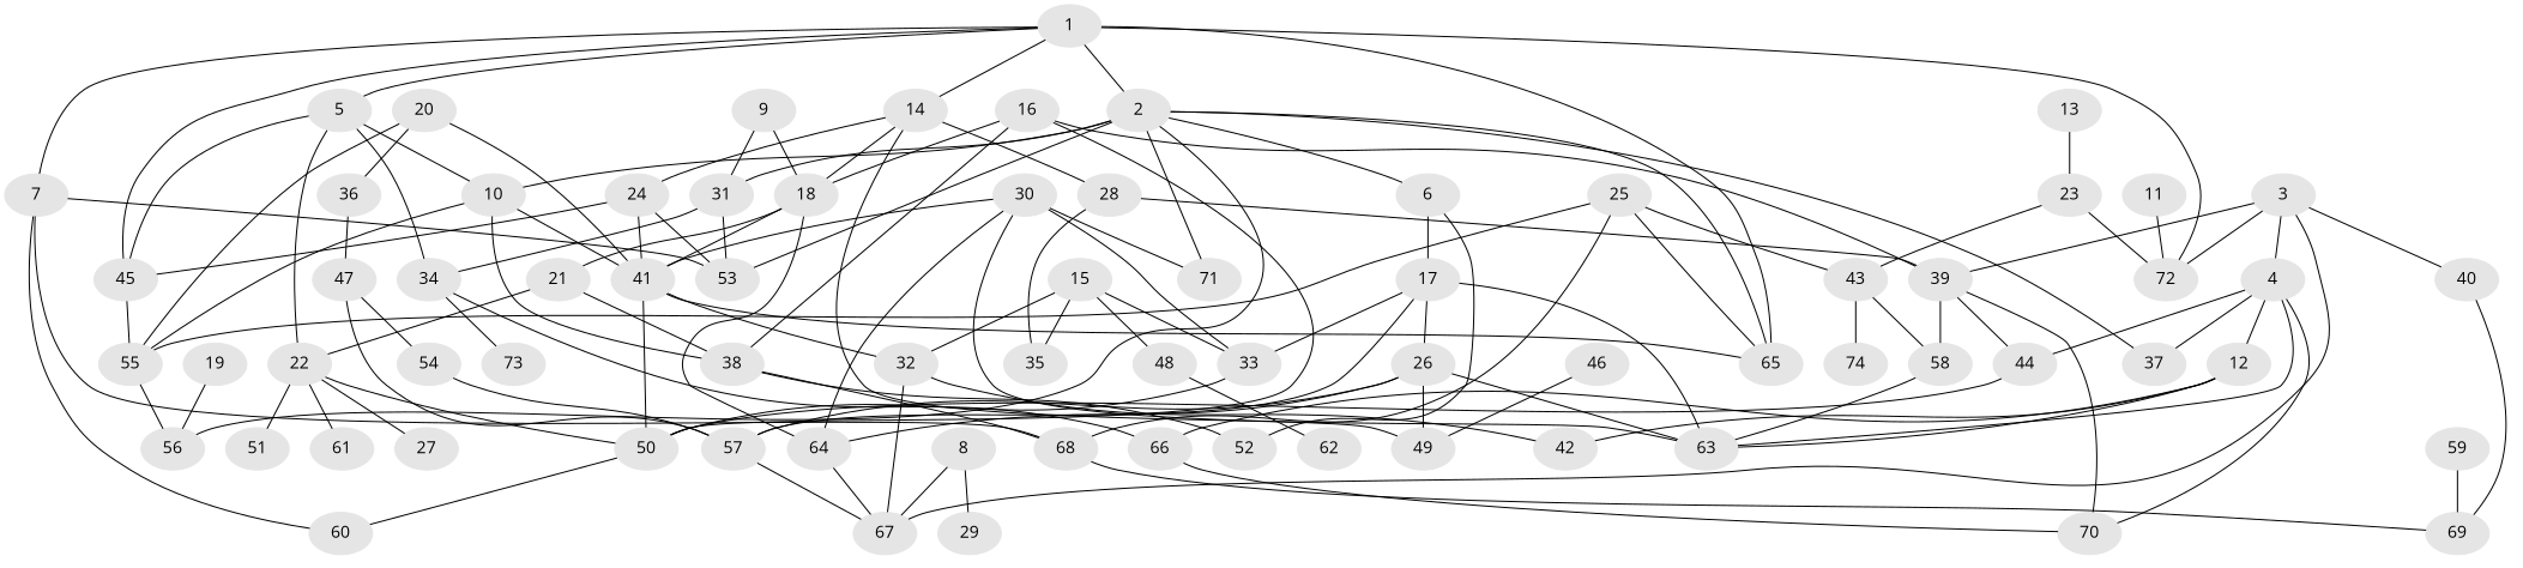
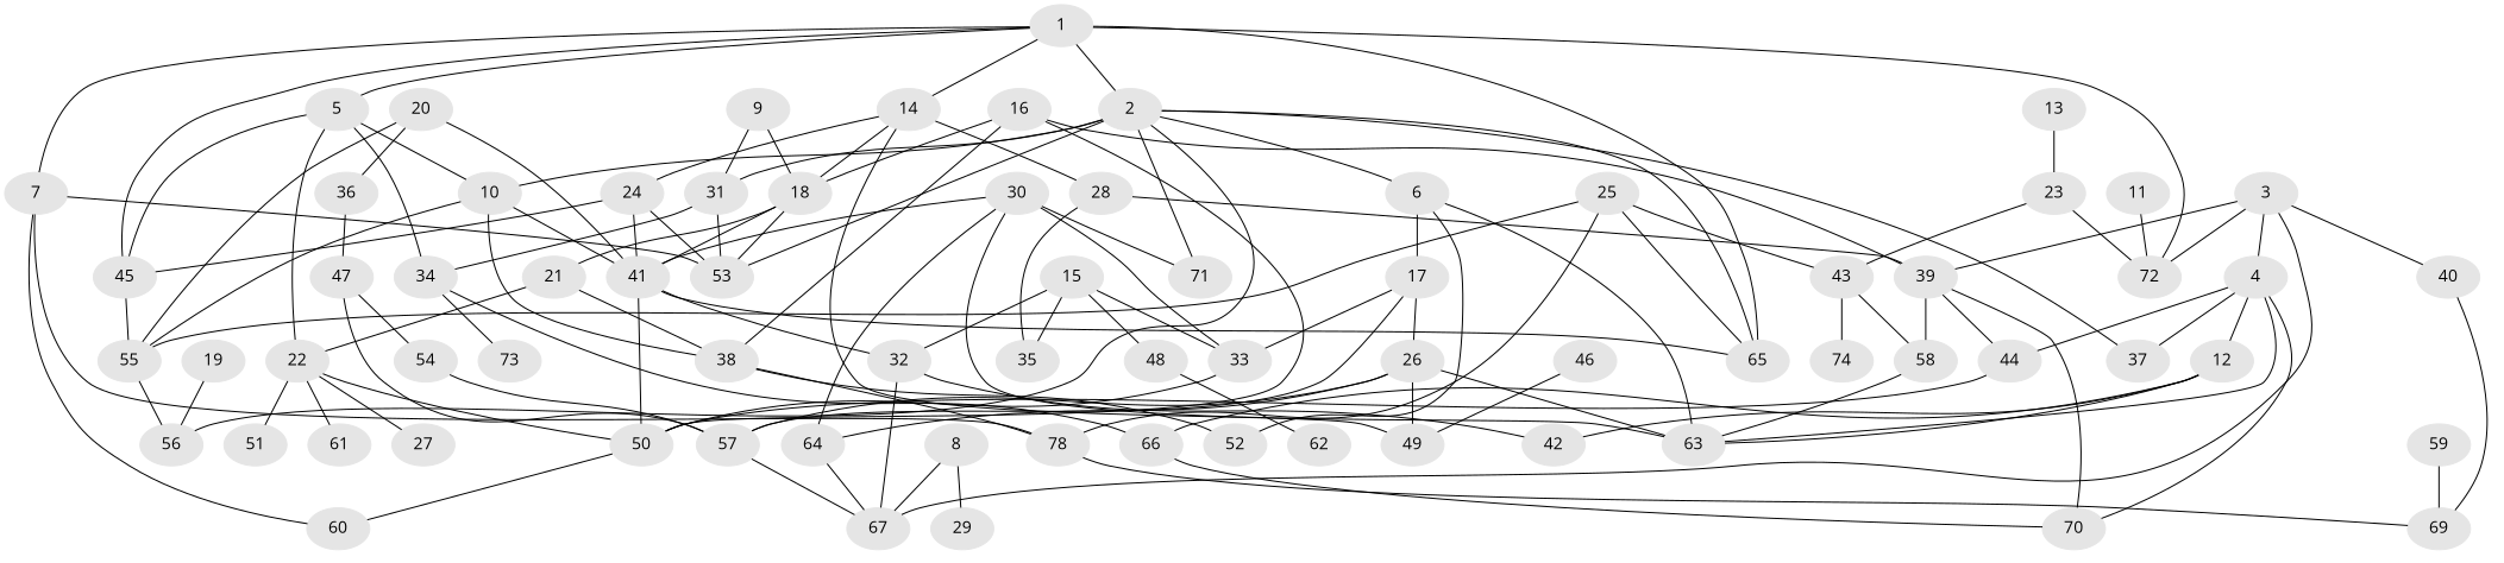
  graph {
    fontname="Open Sans"
    node [color=gray90 fontname="Open Sans" style=filled]
    edge [fontname="Open Sans" weight=1.0]
    1
    2
    5
    7
    14
    45
    65
    72
    6
    10
    31
    37
    53
    56
    71
    22
    34
    60
-   68
+   68 [label=78]
    18
    24
    28
    49
    55
    63
    17
    52
    38
    41
    3
    4
    39
    40
    67
    12
    44
    70
    58
    69
    42
    66
    50
    27
    51
    61
    73
    33
    26
    57
    8
    29
    9
    21
    64
    32
    11
    13
    23
    43
    35
    15
    48
    62
    16
    19
    20
    36
    47
    74
    25
    30
    54
    46
    59
    1 -- 2 [weight=2.0]
    1 -- 5
    1 -- 7
    1 -- 14
    1 -- 45
    1 -- 65
    1 -- 72
    2 -- 65
    2 -- 6
    2 -- 10
    2 -- 31
    2 -- 37
    2 -- 53
    2 -- 56
    2 -- 71
    5 -- 45
    5 -- 10
    5 -- 22
    5 -- 34
    7 -- 53
    7 -- 60
    7 -- 68
    14 -- 18
    14 -- 24
    14 -- 28
    14 -- 49
    45 -- 55
-   17 -- 63
+   6 -- 63
    6 -- 17 [weight=2.0]
    6 -- 52
    10 -- 55
    10 -- 38
    10 -- 41
    31 -- 53
    31 -- 34
    22 -- 50
    22 -- 27
    22 -- 51
    22 -- 61
    34 -- 66
    34 -- 73
    68 -- 69
    18 -- 41
    18 -- 21
-   18 -- 64
+   18 -- 53
    24 -- 45
    24 -- 53
    24 -- 41
    28 -- 39
    28 -- 35
    55 -- 56
    17 -- 33
    17 -- 26
    17 -- 57
    38 -- 68
    38 -- 52
    41 -- 65
    41 -- 50
    41 -- 32
    3 -- 72
    3 -- 4
    3 -- 39
    3 -- 40
    3 -- 67
    4 -- 37
    4 -- 63
    4 -- 12
    4 -- 44
    4 -- 70
    39 -- 44
    39 -- 70
    39 -- 58
    40 -- 69
    12 -- 63
    12 -- 42
    12 -- 66
    44 -- 50
    58 -- 63
    66 -- 70
    50 -- 60
    33 -- 50
    26 -- 49
    26 -- 63
    26 -- 57
    26 -- 64
    57 -- 67
    8 -- 67
    8 -- 29
    9 -- 31
    9 -- 18
    21 -- 22
    21 -- 38
    64 -- 67
    32 -- 67
    32 -- 42
    11 -- 72
    13 -- 23
    23 -- 72
    23 -- 43
    43 -- 58
    43 -- 74
    15 -- 33 [weight=2.0]
    15 -- 32
    15 -- 35
    15 -- 48
    48 -- 62
    16 -- 18
    16 -- 38
    16 -- 39
    16 -- 50
    19 -- 56
    20 -- 55
    20 -- 41
    20 -- 36
    36 -- 47
    47 -- 57 [weight=2.0]
    47 -- 54
    25 -- 65
    25 -- 68
    25 -- 55
    25 -- 43
    30 -- 71
    30 -- 63
    30 -- 41
    30 -- 33
    30 -- 64
    54 -- 57
    46 -- 49
    59 -- 69
  }
